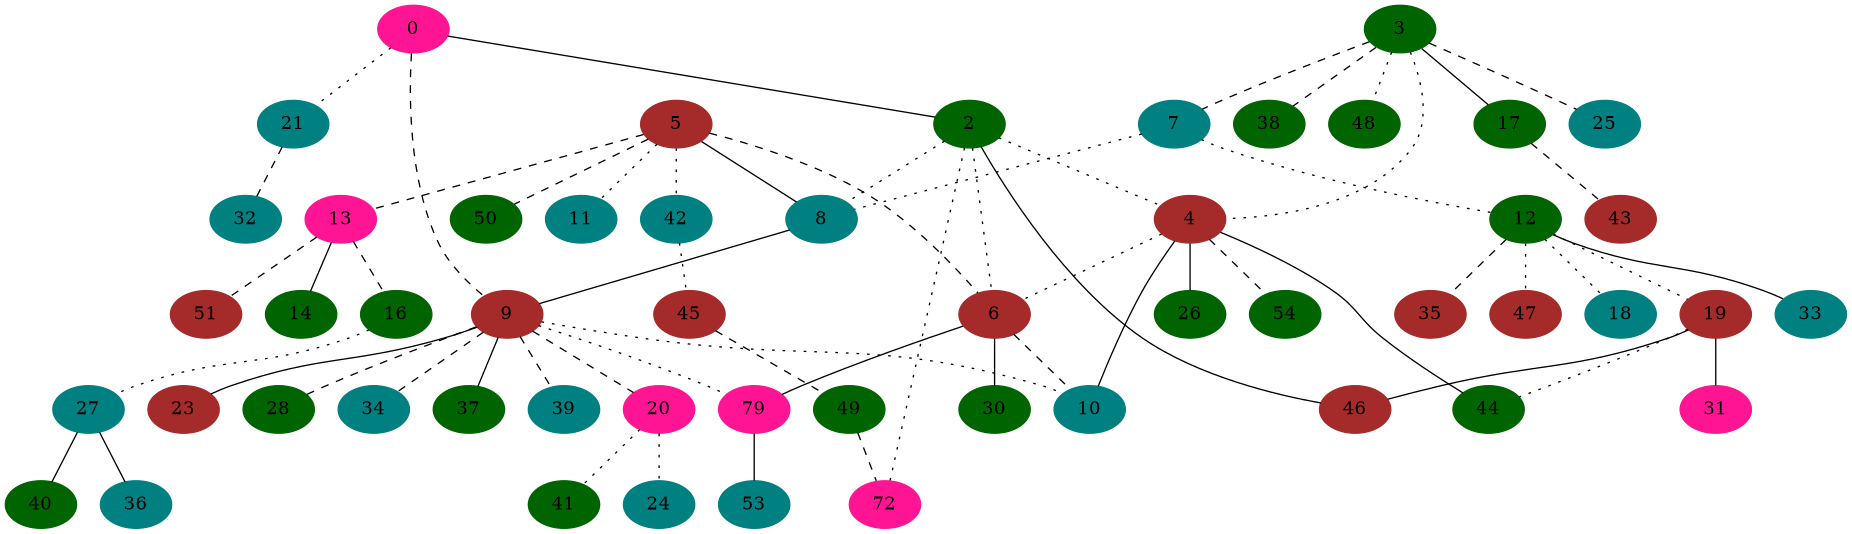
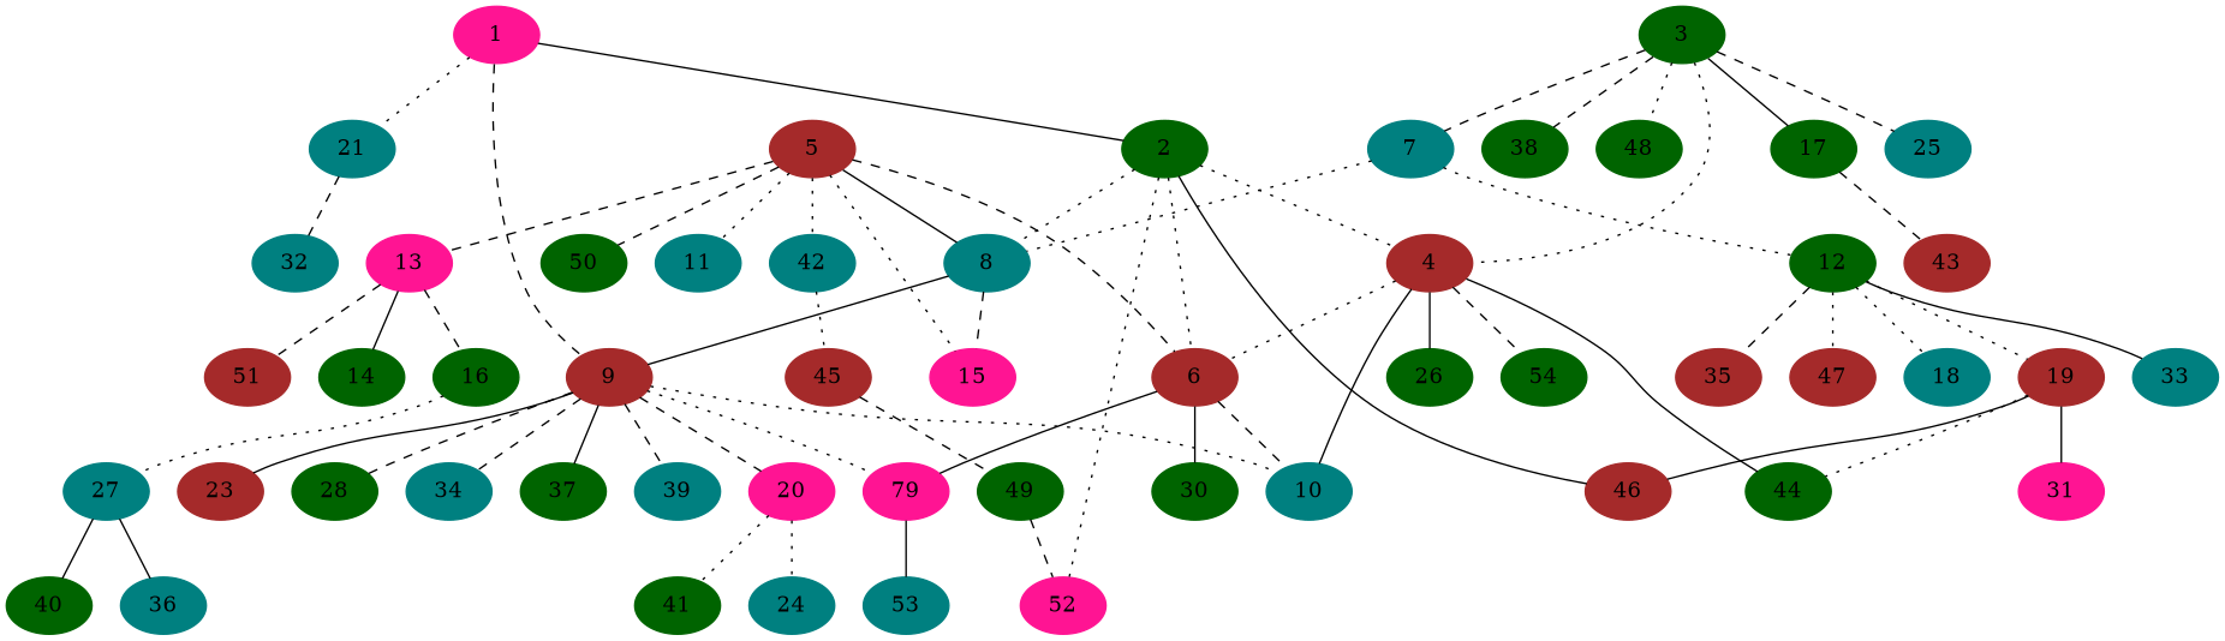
  graph {
    node [color=darkgreen style=filled]
    edge [style=dotted]
-   1 [color=deeppink label=0]
+   1 [color=deeppink]
    2
    9 [color=brown]
    21 [color=teal]
    4 [color=brown]
    6 [color=brown]
    8 [color=teal]
    46 [color=brown]
-   52 [color=deeppink label=72]
+   52 [color=deeppink]
    10 [color=teal]
    n11 [color=deeppink label=79]
    20 [color=deeppink]
    23 [color=brown]
    28
    34 [color=teal]
    37
    39 [color=teal]
    32 [color=teal]
    26
    44
    54
    30
+   15 [color=deeppink]
    3
    7 [color=teal]
    17
    25 [color=teal]
    38
    48
    12
    43 [color=brown]
    5 [color=brown]
    11 [color=teal]
    13 [color=deeppink]
    42 [color=teal]
    50
    14
    16
    51 [color=brown]
    45 [color=brown]
    53 [color=teal]
    18 [color=teal]
    19 [color=brown]
    33 [color=teal]
    35 [color=brown]
    47 [color=brown]
    24 [color=teal]
    41
    31 [color=deeppink]
    27 [color=teal]
    36 [color=teal]
    40
    49
    1 -- 2 [style=solid]
    1 -- 9 [style=dashed]
    1 -- 21
    2 -- 4
    2 -- 6
    2 -- 8
    2 -- 46 [style=solid]
    2 -- 52
    9 -- 10
    9 -- n11
    9 -- 20 [style=dashed]
    9 -- 23 [style=solid]
    9 -- 28 [style=dashed]
    9 -- 34 [style=dashed]
    9 -- 37 [style=solid]
    9 -- 39 [style=dashed]
    21 -- 32 [style=dashed]
    4 -- 6
    4 -- 10 [style=solid]
    4 -- 26 [style=solid]
    4 -- 44 [style=solid]
    4 -- 54 [style=dashed]
    6 -- 10 [style=dashed]
    6 -- n11 [style=solid]
    6 -- 30 [style=solid]
    8 -- 9 [style=solid]
+   8 -- 15 [style=dashed]
    n11 -- 53 [style=solid]
    20 -- 24
    20 -- 41
    3 -- 4
    3 -- 7 [style=dashed]
    3 -- 17 [style=solid]
    3 -- 25 [style=dashed]
    3 -- 38 [style=dashed]
    3 -- 48
    7 -- 8
    7 -- 12
    17 -- 43 [style=dashed]
    12 -- 18
    12 -- 19
    12 -- 33 [style=solid]
    12 -- 35 [style=dashed]
    12 -- 47
    5 -- 6 [style=dashed]
    5 -- 8 [style=solid]
+   5 -- 15
    5 -- 11
    5 -- 13 [style=dashed]
    5 -- 42
    5 -- 50 [style=dashed]
    13 -- 14 [style=solid]
    13 -- 16 [style=dashed]
    13 -- 51 [style=dashed]
    42 -- 45
    16 -- 27
    45 -- 49 [style=dashed]
    19 -- 46 [style=solid]
    19 -- 44
    19 -- 31 [style=solid]
    27 -- 36 [style=solid]
    27 -- 40 [style=solid]
    49 -- 52 [style=dashed]
  }
